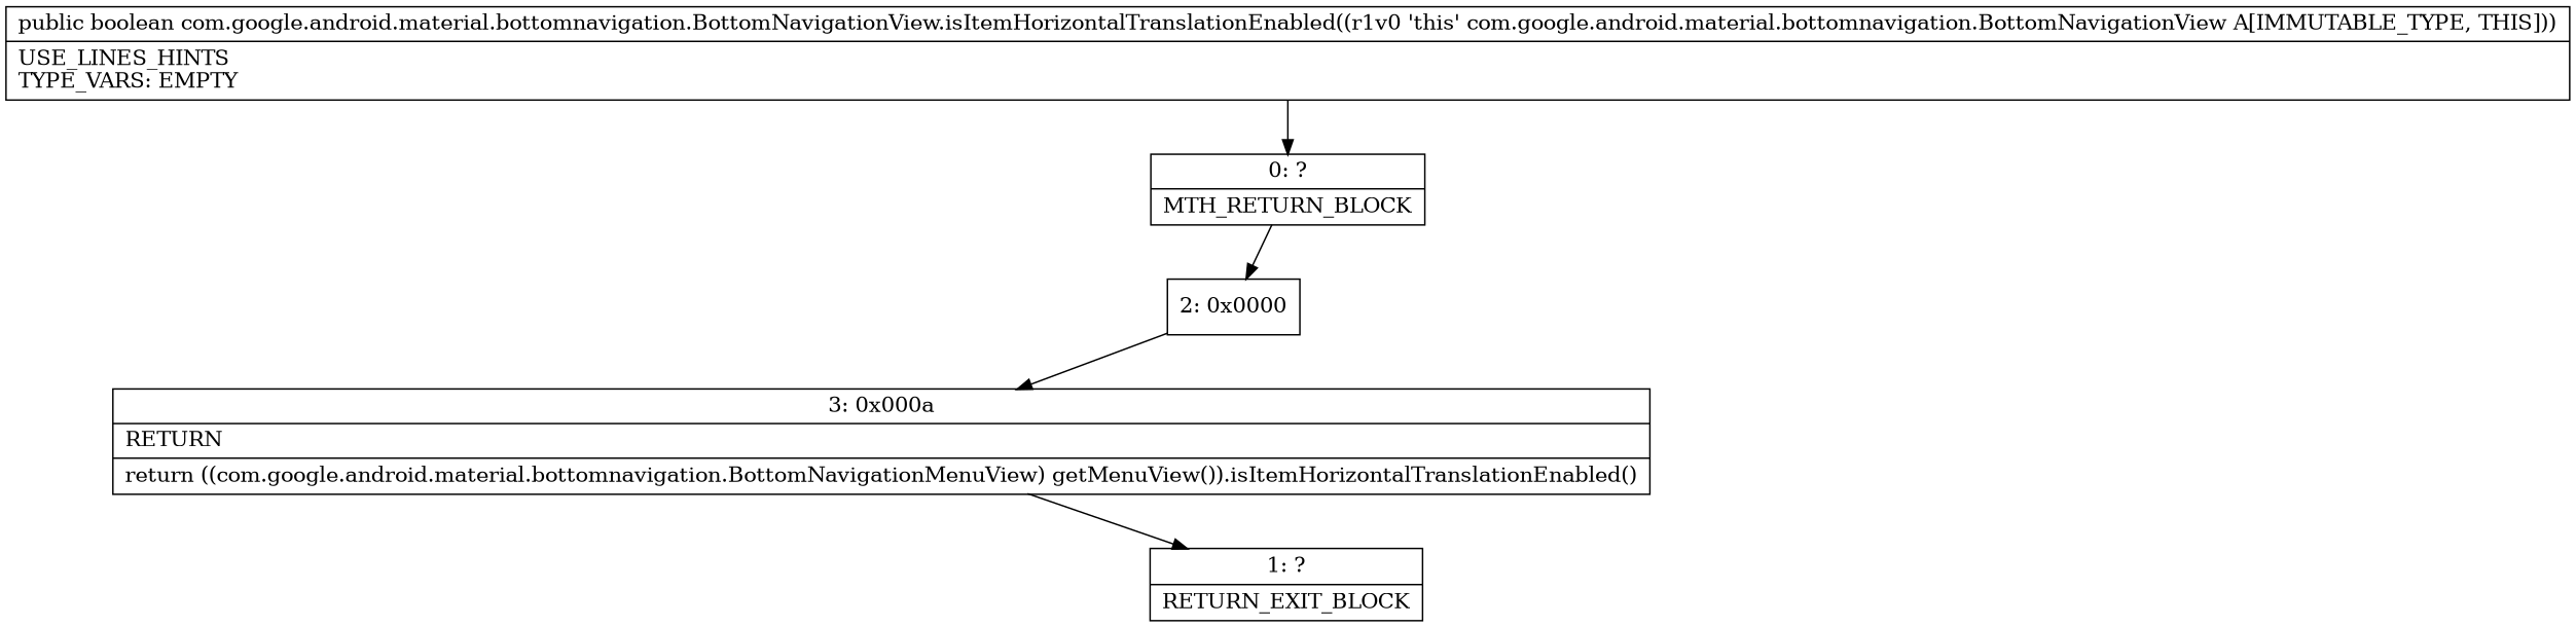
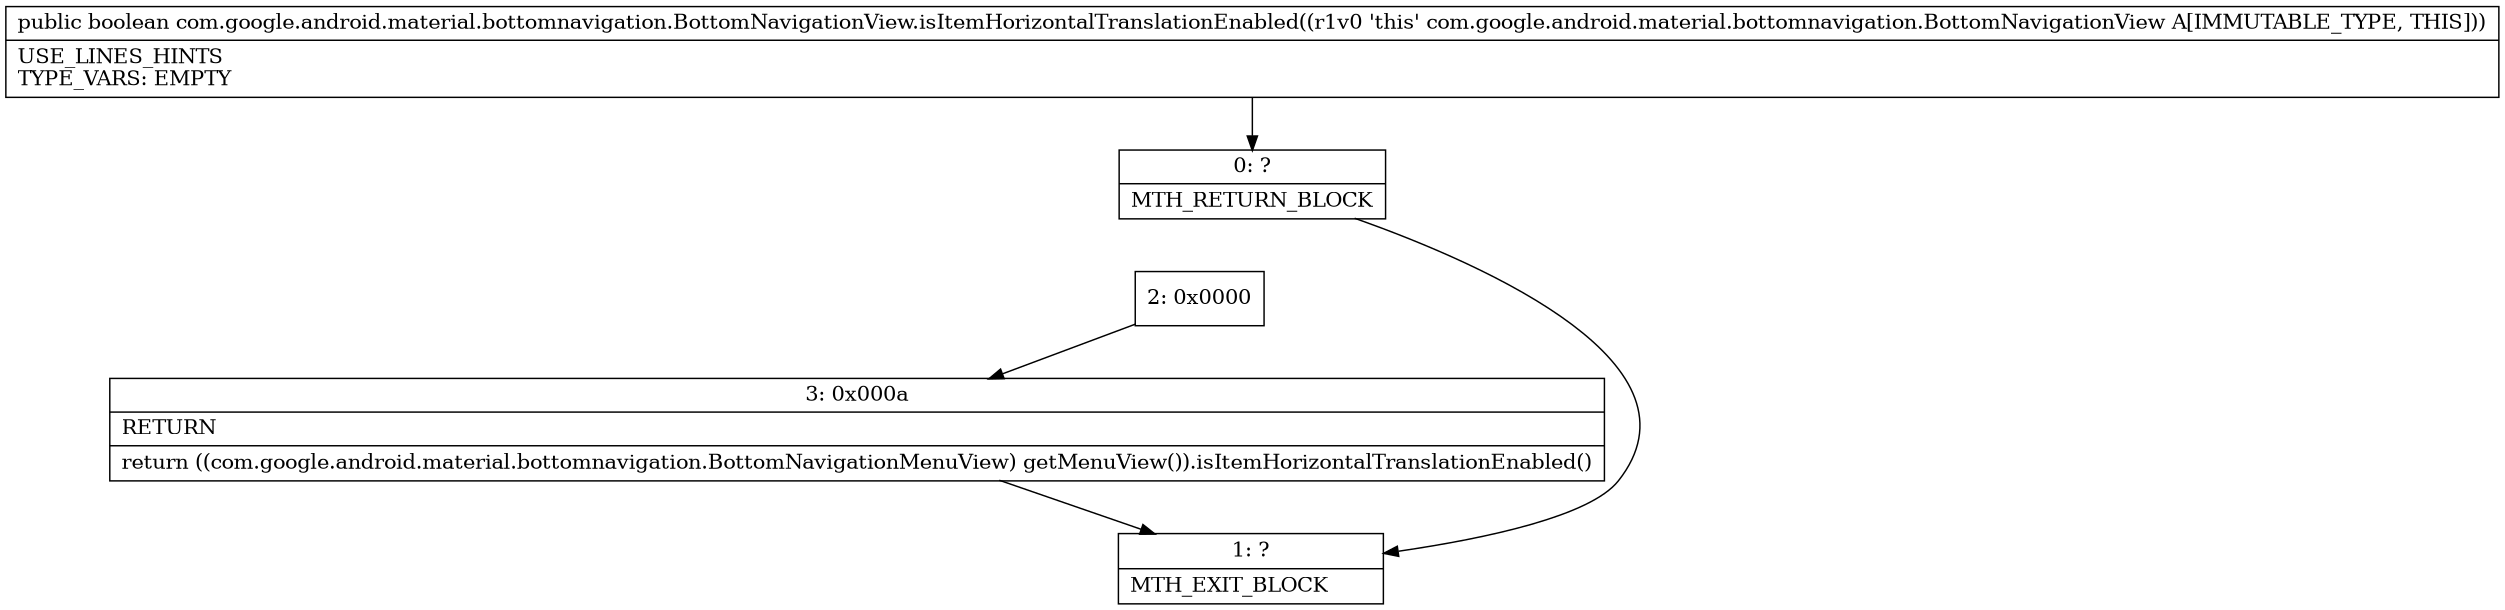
  digraph {
    node [shape=record]
    n1 [label="{0\:\ ?|MTH_RETURN_BLOCK\l}"]
    n2 [label="{2\:\ 0x0000}"]
    n3 [label="{3\:\ 0x000a|RETURN\l|return ((com.google.android.material.bottomnavigation.BottomNavigationMenuView) getMenuView()).isItemHorizontalTranslationEnabled()\l}"]
-   n4 [label="{1\:\ ?|RETURN_EXIT_BLOCK\l}"]
+   n4 [label="{1\:\ ?|MTH_EXIT_BLOCK\l}"]
    n5 [label="{public boolean com.google.android.material.bottomnavigation.BottomNavigationView.isItemHorizontalTranslationEnabled((r1v0 'this' com.google.android.material.bottomnavigation.BottomNavigationView A[IMMUTABLE_TYPE, THIS]))  | USE_LINES_HINTS\lTYPE_VARS: EMPTY\l}"]
-   n1 -> n2
+   n1 -> n4
    n2 -> n3
    n3 -> n4
    n5 -> n1
  }
